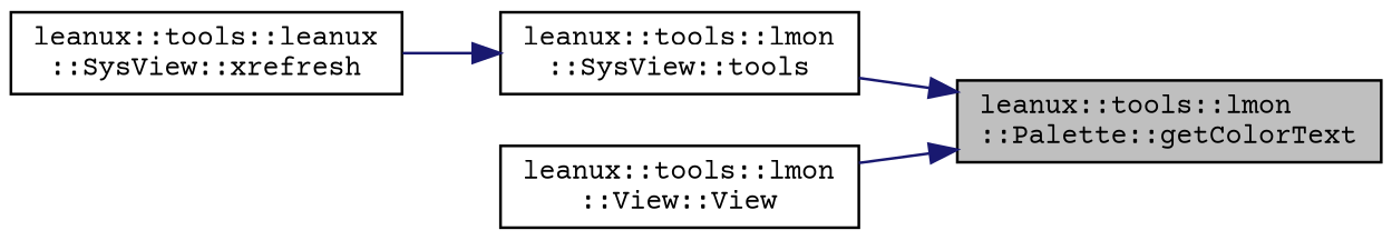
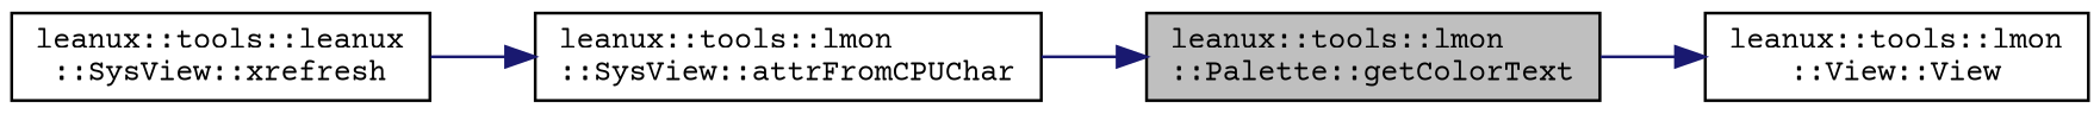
  digraph {
    fontname="Courier Prime"
    rankdir=RL
    node [color=black fontname="Courier Prime" fontsize=10 shape=record]
    edge [color=midnightblue dir=back fontname="Courier Prime" fontsize=10 labelfontname=Helvetica labelfontsize=10 style=solid]
    n1 [fillcolor=grey75 fontcolor=black height=0.2 label="leanux::tools::lmon\l::Palette::getColorText" style=filled width=0.4]
-   n2 [height=0.2 label="leanux::tools::lmon\l::SysView::tools" width=0.4]
+   n2 [height=0.2 label="leanux::tools::lmon\l::SysView::attrFromCPUChar" width=0.4]
    n3 [height=0.2 label="leanux::tools::lmon\l::View::View" width=0.4]
    n4 [height=0.2 label="leanux::tools::leanux\l::SysView::xrefresh" width=0.4]
    n1 -> n2
-   n1 -> n3
+   n3 -> n1
    n2 -> n4
  }
